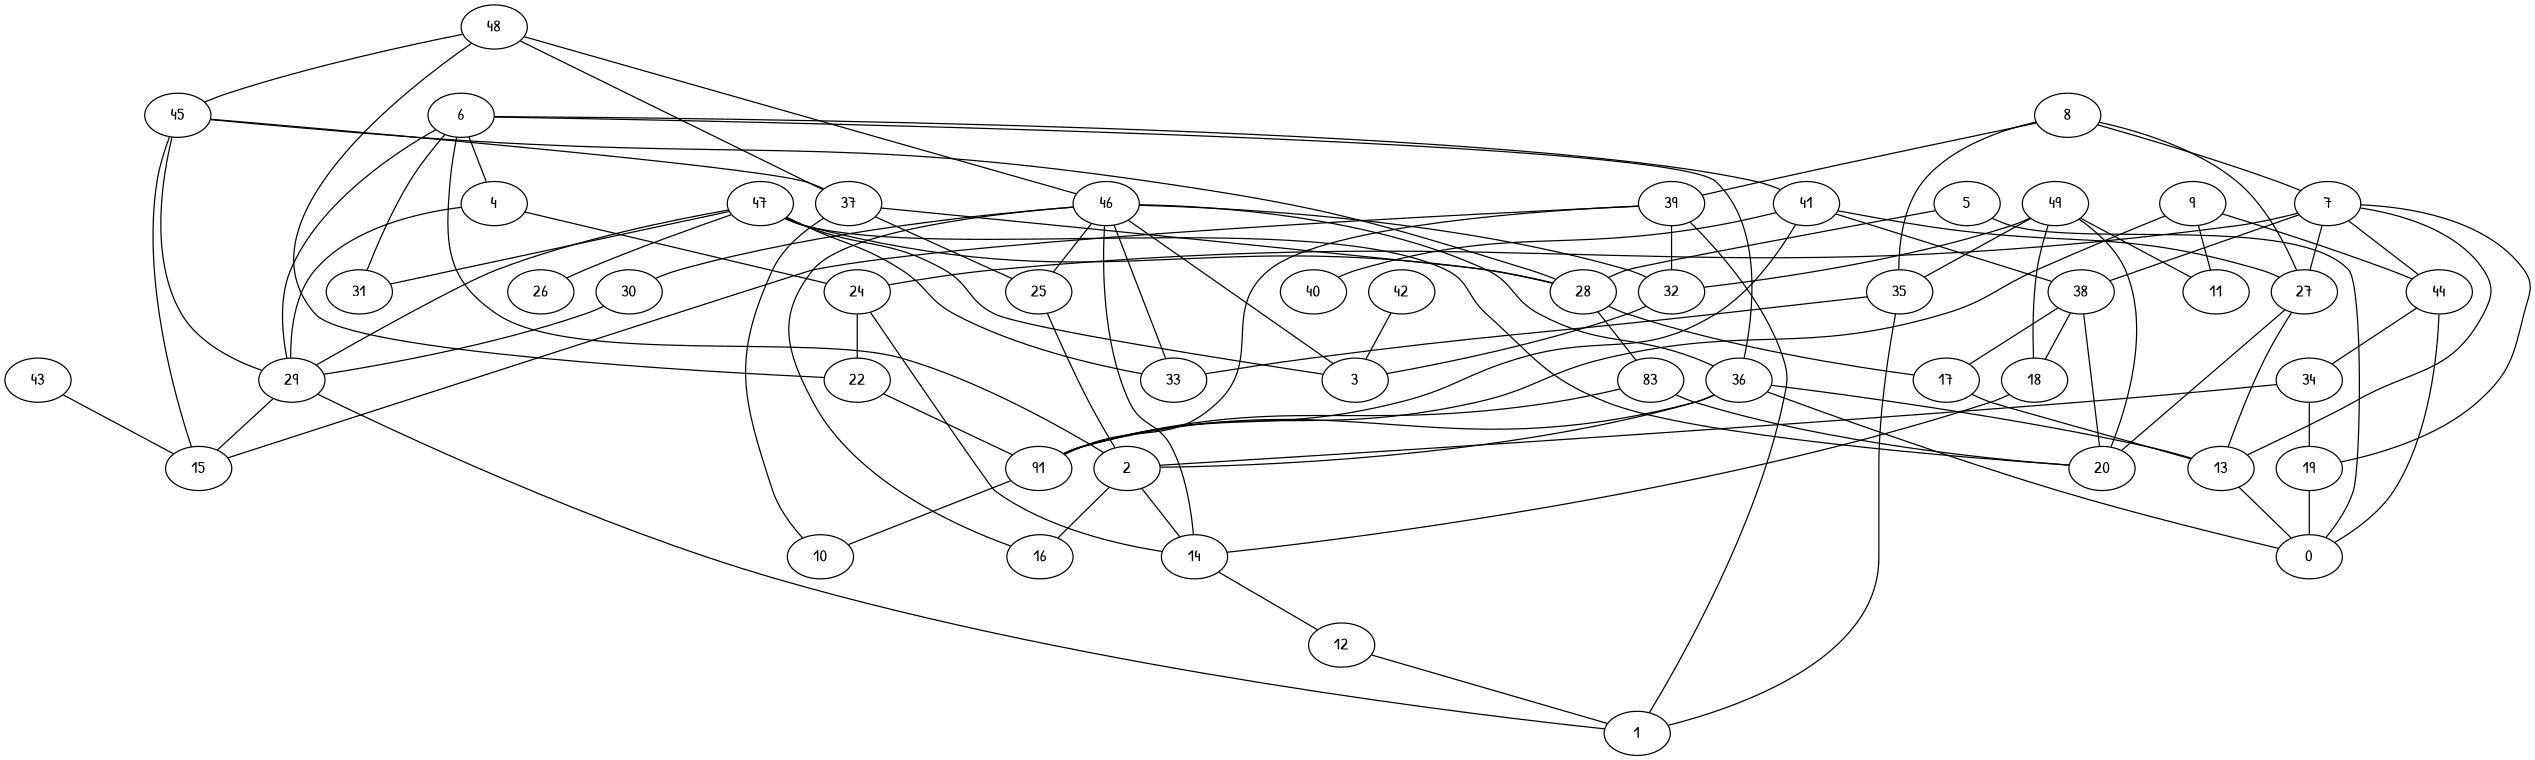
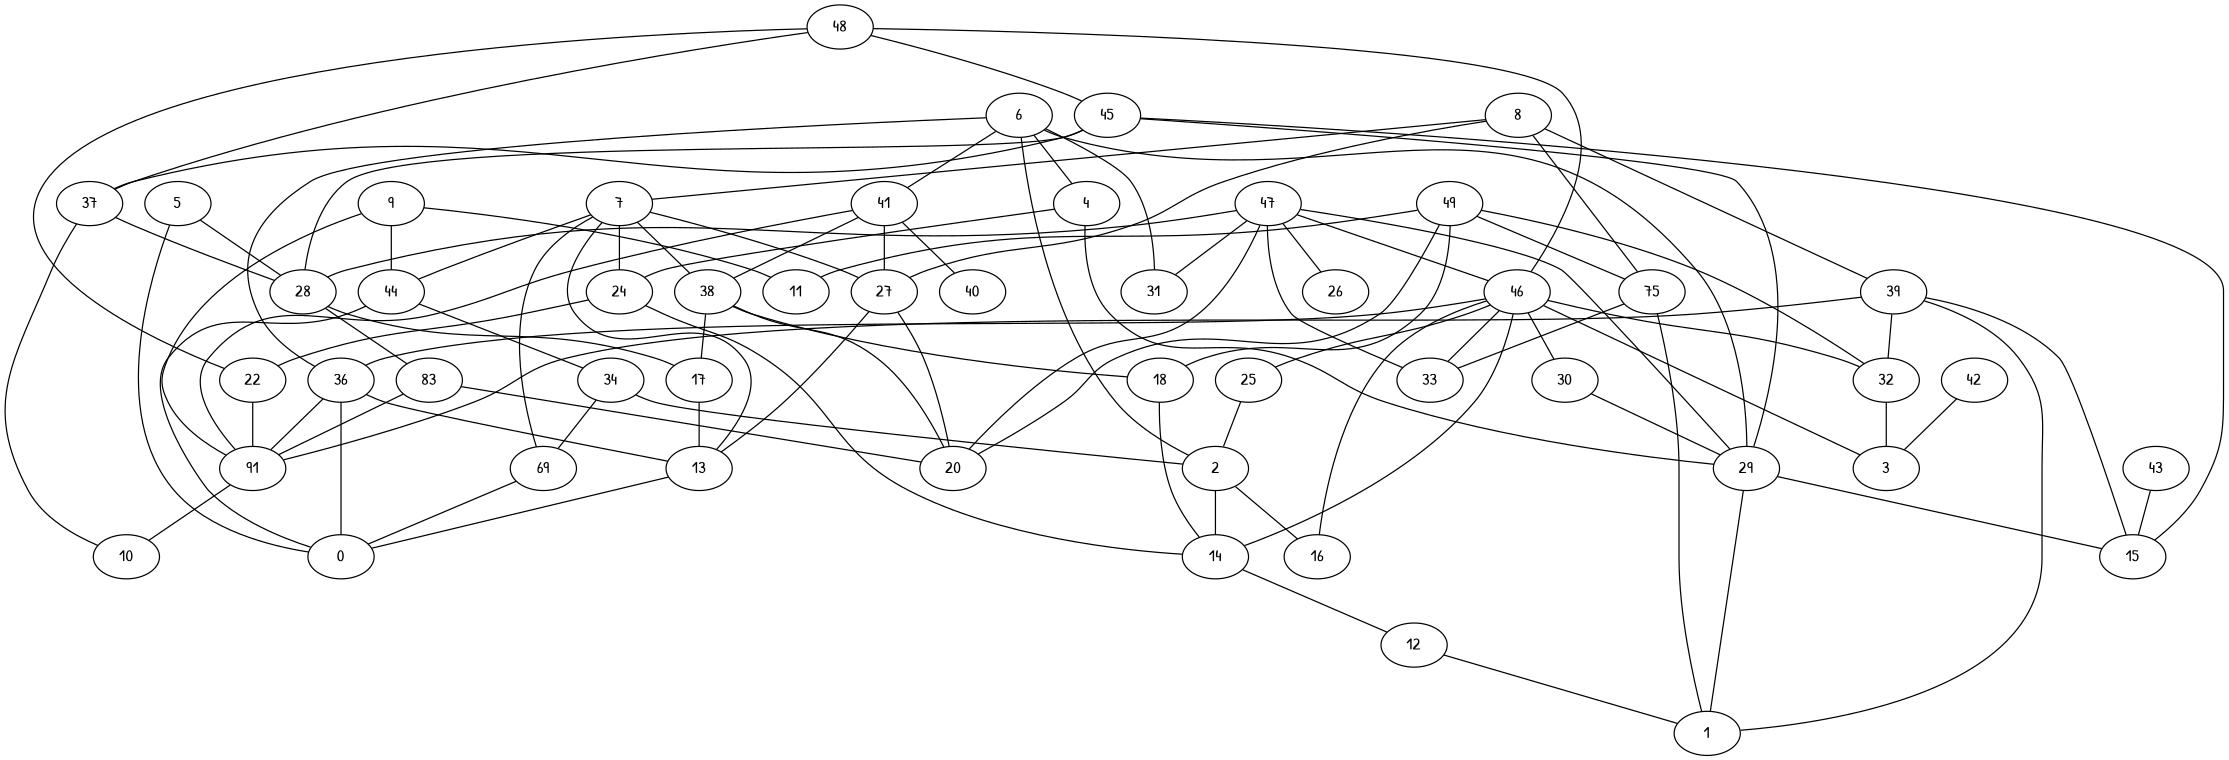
  digraph {
    fontname="Patrick Hand"
    node [fontname="Patrick Hand"]
    edge [color=black dir=none fontname="Patrick Hand"]
    43
    15
    8
    27
    7
    39
-   35
+   35 [label=75]
    20
    13
    9
    44
    n12 [label=91]
    11
    0
    34
    48
    37
    46
    22
    45
    28
    10
    25
    24
    38
-   19
+   19 [label=69]
    14
    18
    17
    1
    32
    12
    5
    n34 [label=83]
    2
    3
    36
    16
    33
    30
    47
    26
    29
    31
    42
    49
    6
    41
    4
    40
    subgraph sub_1 {
      43
      15
      8
      27
      7
      39
      35
      20
      13
      9
      44
      n12
      11
      0
      34
      48
      37
      46
      22
      45
      28
      10
      25
      24
      38
      19
      14
      18
      17
      1
      32
      12
      5
      n34
      2
      3
      36
      16
      33
      30
      47
      26
      29
      31
      42
      49
      6
      41
      4
      40
    }
    43 -> 15
    8 -> 27
    8 -> 7
    8 -> 39
    8 -> 35
    27 -> 20
    27 -> 13
    7 -> 27
    7 -> 13
    7 -> 44
    7 -> 24
    7 -> 38
    7 -> 19
    39 -> 15
    39 -> n12
    39 -> 1
    39 -> 32
    35 -> 1
    35 -> 33
    13 -> 0
    9 -> 44
    9 -> n12
    9 -> 11
    44 -> 0
    44 -> 34
    n12 -> 10
    34 -> 19
    34 -> 2
    48 -> 37
    48 -> 46
    48 -> 22
    48 -> 45
    37 -> 28
    37 -> 10
-   37 -> 25
    46 -> 25
    46 -> 14
    46 -> 32
    46 -> 3
    46 -> 36
    46 -> 16
    46 -> 33
    46 -> 30
    22 -> n12
    45 -> 15
    45 -> 37
    45 -> 28
    45 -> 29
    28 -> 17
    28 -> n34
    25 -> 2
    24 -> 22
    24 -> 14
    38 -> 20
    38 -> 18
    38 -> 17
    19 -> 0
    14 -> 12
    18 -> 14
    17 -> 13
    32 -> 3
    12 -> 1
    5 -> 0
    5 -> 28
    n34 -> 20
    n34 -> n12
    2 -> 14
    2 -> 16
    36 -> 13
    36 -> n12
    36 -> 0
-   36 -> 2
    30 -> 29
    47 -> 20
-   47 -> 3
+   47 -> 46
    47 -> 28
    47 -> 33
    47 -> 26
    47 -> 29
    47 -> 31
    29 -> 15
    29 -> 1
    42 -> 3
    49 -> 35
    49 -> 20
    49 -> 11
    49 -> 18
    49 -> 32
    6 -> 2
    6 -> 36
    6 -> 29
    6 -> 31
    6 -> 41
    6 -> 4
    41 -> 27
    41 -> n12
    41 -> 38
    41 -> 40
    4 -> 24
    4 -> 29
  }
